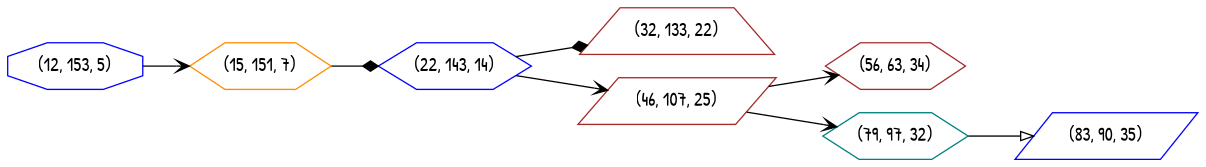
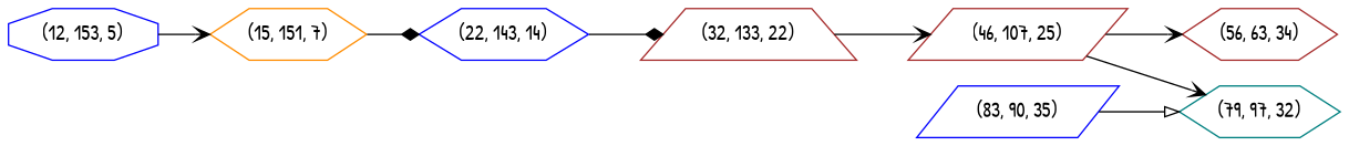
  digraph {
    fontname="Patrick Hand"
    rankdir=LR
    node [color=blue fontname="Patrick Hand" shape=hexagon]
    edge [arrowhead=vee fontname="Patrick Hand"]
    "(12, 153, 5)" [shape=octagon]
    "(15, 151, 7)" [color=darkorange]
    "(22, 143, 14)"
    "(32, 133, 22)" [color=brown shape=trapezium]
    "(46, 107, 25)" [color=brown shape=parallelogram]
    "(56, 63, 34)" [color=brown]
    "(79, 97, 32)" [color=teal]
    "(83, 90, 35)" [shape=parallelogram]
    "(12, 153, 5)" -> "(15, 151, 7)"
    "(15, 151, 7)" -> "(22, 143, 14)" [arrowhead=diamond]
    "(22, 143, 14)" -> "(32, 133, 22)" [arrowhead=diamond]
-   "(22, 143, 14)" -> "(46, 107, 25)"
+   "(32, 133, 22)" -> "(46, 107, 25)"
    "(46, 107, 25)" -> "(56, 63, 34)"
    "(46, 107, 25)" -> "(79, 97, 32)"
-   "(79, 97, 32)" -> "(83, 90, 35)" [arrowhead=onormal]
+   "(83, 90, 35)" -> "(79, 97, 32)" [arrowhead=onormal]
  }
